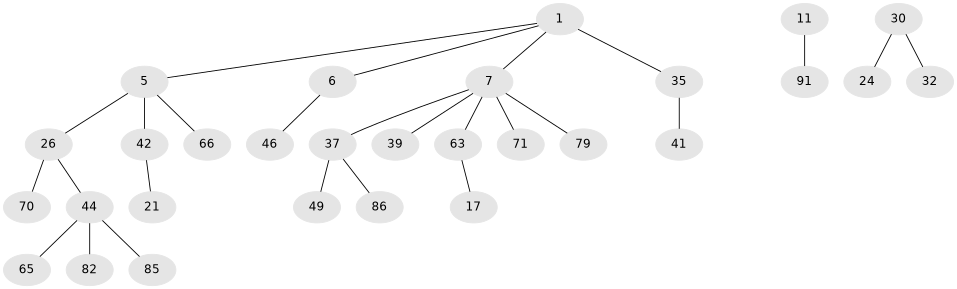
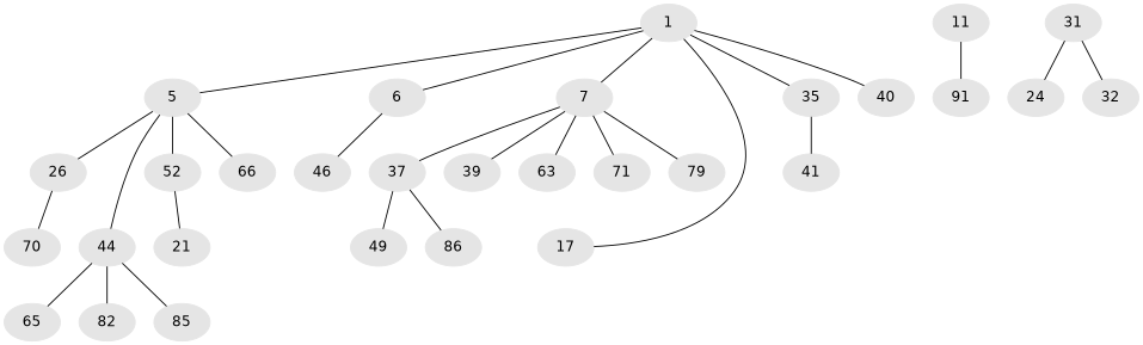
  graph {
    fontname="DejaVu Sans"
    node [color=gray90 fontname="DejaVu Sans" style=filled]
    edge [fontname="DejaVu Sans"]
    1 [super="+2+10+3+89+25"]
    5 [super="+14+77+18+58"]
    6 [super="+69+20+61"]
    7 [super="+8+9"]
    17 [super="+23+27"]
    35 [super="+36+47"]
+   40
    26 [super="+33+45"]
-   42 [super="+56+55"]
+   42 [super="+56+55" label=52]
    44 [super="+67+59"]
    66 [super="+90"]
    46
    37 [super="+48+83"]
    39
    n15 [label=63 super="+53+57"]
    71
    79
    11 [super="+22+51"]
    91
-   31 [super="+32+38" label=30]
+   31 [super="+32+38"]
    n21 [label=24]
    n22 [label=32]
    41
    21 [super="+62+50"]
    70
    65 [super="+73"]
    82
    85
    49
    86
    1 -- 5
    1 -- 6
    1 -- 7
-   n15 -- 17
+   1 -- 17
    1 -- 35
+   1 -- 40
    5 -- 26
    5 -- 42
-   26 -- 44
+   5 -- 44
    5 -- 66
    6 -- 46
    7 -- 37
    7 -- 39
    7 -- n15
    7 -- 71
    7 -- 79
    35 -- 41
    26 -- 70
    42 -- 21
    44 -- 65
    44 -- 82
    44 -- 85
    37 -- 49
    37 -- 86
    11 -- 91
    31 -- n21
    31 -- n22
  }
